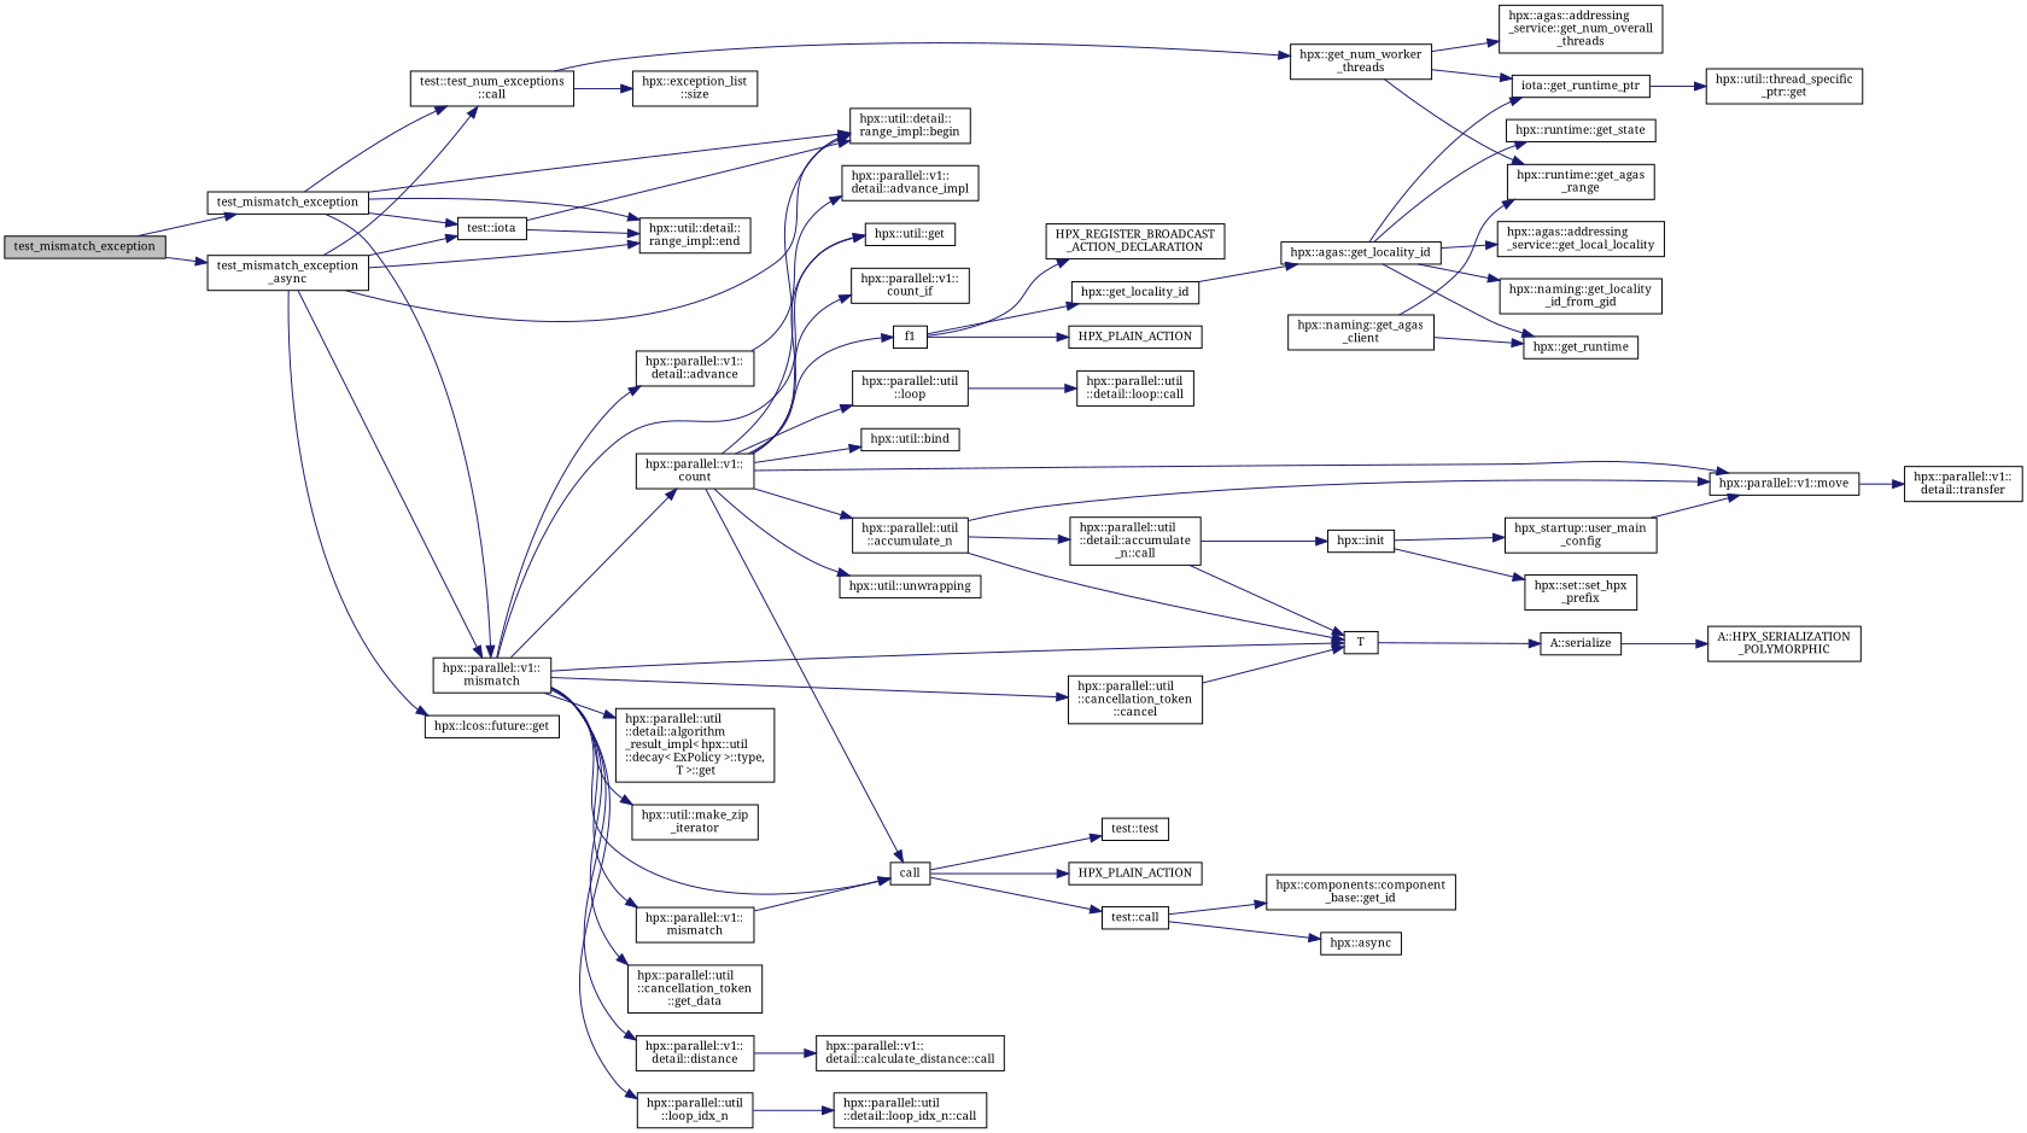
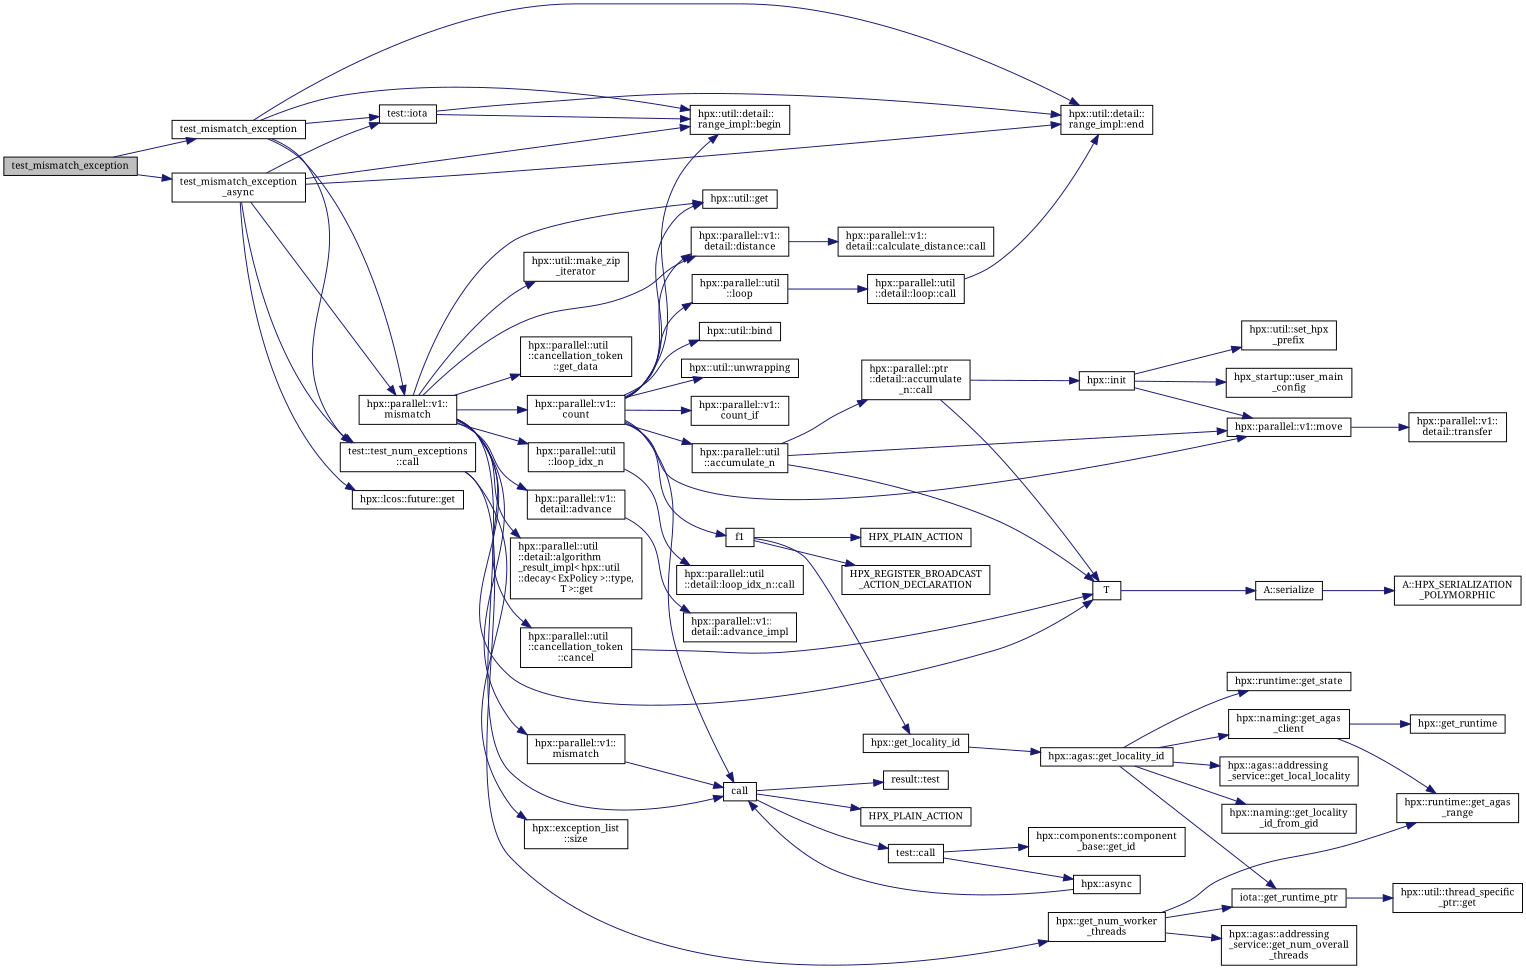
  digraph {
    fontname="Noto Serif"
    rankdir=LR
    node [color=black fillcolor=white fontname="Noto Serif" fontsize=10 shape=record style=filled]
    edge [color=midnightblue fontname="Noto Serif" fontsize=10 labelfontname=Helvetica labelfontsize=10 style=solid]
    n1 [fillcolor=grey75 fontcolor=black height=0.2 label=test_mismatch_exception width=0.4]
    n2 [height=0.2 label=test_mismatch_exception width=0.4]
    n3 [height=0.2 label="test_mismatch_exception\l_async" width=0.4]
    n4 [height=0.2 label="test::iota" width=0.4]
    n5 [height=0.2 label="hpx::util::detail::\lrange_impl::begin" width=0.4]
    n6 [height=0.2 label="hpx::util::detail::\lrange_impl::end" width=0.4]
    n7 [height=0.2 label="hpx::parallel::v1::\lmismatch" width=0.4]
    n8 [height=0.2 label="test::test_num_exceptions\l::call" width=0.4]
    n9 [height=0.2 label="hpx::lcos::future::get" width=0.4]
    n10 [height=0.2 label=call width=0.4]
    n11 [height=0.2 label=T width=0.4]
    n12 [height=0.2 label="hpx::parallel::v1::\lmismatch" width=0.4]
    n13 [height=0.2 label="hpx::parallel::util\l::detail::algorithm\l_result_impl\< hpx::util\l::decay\< ExPolicy \>::type,\l T \>::get" width=0.4]
    n14 [height=0.2 label="hpx::parallel::v1::\lcount" width=0.4]
    n15 [height=0.2 label="hpx::util::get" width=0.4]
    n16 [height=0.2 label="hpx::parallel::v1::\ldetail::distance" width=0.4]
    n17 [height=0.2 label="hpx::util::make_zip\l_iterator" width=0.4]
    n18 [height=0.2 label="hpx::parallel::util\l::loop_idx_n" width=0.4]
    n19 [height=0.2 label="hpx::parallel::util\l::cancellation_token\l::cancel" width=0.4]
    n20 [height=0.2 label="hpx::parallel::util\l::cancellation_token\l::get_data" width=0.4]
    n21 [height=0.2 label="hpx::parallel::v1::\ldetail::advance" width=0.4]
    n22 [height=0.2 label="hpx::exception_list\l::size" width=0.4]
    n23 [height=0.2 label="hpx::get_num_worker\l_threads" width=0.4]
-   n24 [height=0.2 label="test::test" width=0.4]
+   n24 [height=0.2 label="result::test" width=0.4]
    n25 [height=0.2 label=HPX_PLAIN_ACTION width=0.4]
    n26 [height=0.2 label="test::call" width=0.4]
    n27 [height=0.2 label="A::serialize" width=0.4]
    n28 [height=0.2 label="hpx::parallel::v1::\lcount_if" width=0.4]
    n29 [height=0.2 label=f1 width=0.4]
    n30 [height=0.2 label="hpx::parallel::util\l::loop" width=0.4]
    n31 [height=0.2 label="hpx::util::bind" width=0.4]
    n32 [height=0.2 label="hpx::parallel::v1::move" width=0.4]
    n33 [height=0.2 label="hpx::util::unwrapping" width=0.4]
    n34 [height=0.2 label="hpx::parallel::util\l::accumulate_n" width=0.4]
    n35 [height=0.2 label="hpx::parallel::v1::\ldetail::calculate_distance::call" width=0.4]
    n36 [height=0.2 label="hpx::parallel::util\l::detail::loop_idx_n::call" width=0.4]
    n37 [height=0.2 label="hpx::parallel::v1::\ldetail::advance_impl" width=0.4]
    n38 [height=0.2 label="hpx::async" width=0.4]
    n39 [height=0.2 label="hpx::components::component\l_base::get_id" width=0.4]
    n40 [height=0.2 label="A::HPX_SERIALIZATION\l_POLYMORPHIC" width=0.4]
    n41 [height=0.2 label="hpx::get_locality_id" width=0.4]
    n42 [height=0.2 label=HPX_PLAIN_ACTION width=0.4]
    n43 [height=0.2 label="HPX_REGISTER_BROADCAST\l_ACTION_DECLARATION" width=0.4]
    n44 [height=0.2 label="hpx::parallel::util\l::detail::loop::call" width=0.4]
    n45 [height=0.2 label="hpx::parallel::v1::\ldetail::transfer" width=0.4]
-   n46 [height=0.2 label="hpx::parallel::util\l::detail::accumulate\l_n::call" width=0.4]
+   n46 [height=0.2 label="hpx::parallel::ptr\l::detail::accumulate\l_n::call" width=0.4]
    n47 [height=0.2 label="hpx::agas::get_locality_id" width=0.4]
    n48 [height=0.2 label="iota::get_runtime_ptr" width=0.4]
    n49 [height=0.2 label="hpx::runtime::get_state" width=0.4]
    n50 [height=0.2 label="hpx::naming::get_agas\l_client" width=0.4]
    n51 [height=0.2 label="hpx::agas::addressing\l_service::get_local_locality" width=0.4]
    n52 [height=0.2 label="hpx::naming::get_locality\l_id_from_gid" width=0.4]
    n53 [height=0.2 label="hpx::util::thread_specific\l_ptr::get" width=0.4]
    n54 [height=0.2 label="hpx::get_runtime" width=0.4]
    n55 [height=0.2 label="hpx::runtime::get_agas\l_range" width=0.4]
    n56 [height=0.2 label="hpx::init" width=0.4]
-   n57 [height=0.2 label="hpx::set::set_hpx\l_prefix" width=0.4]
+   n57 [height=0.2 label="hpx::util::set_hpx\l_prefix" width=0.4]
    n58 [height=0.2 label="hpx_startup::user_main\l_config" width=0.4]
    n59 [height=0.2 label="hpx::agas::addressing\l_service::get_num_overall\l_threads" width=0.4]
    n1 -> n2
    n1 -> n3
    n2 -> n4
    n2 -> n5
    n2 -> n6
    n2 -> n7
    n2 -> n8
    n3 -> n4
    n3 -> n5
    n3 -> n6
    n3 -> n7
    n3 -> n8
    n3 -> n9
    n4 -> n5
    n4 -> n6
    n7 -> n10
    n7 -> n11
    n7 -> n12
    n7 -> n13
    n7 -> n14
    n7 -> n15
    n7 -> n16
    n7 -> n17
    n7 -> n18
    n7 -> n19
    n7 -> n20
    n7 -> n21
    n8 -> n22
    n8 -> n23
    n10 -> n24
    n10 -> n25
    n10 -> n26
    n11 -> n27
    n12 -> n10
    n14 -> n5
    n14 -> n10
    n14 -> n15
+   n14 -> n16
    n14 -> n28
    n14 -> n29
    n14 -> n30
    n14 -> n31
    n14 -> n32
    n14 -> n33
    n14 -> n34
    n16 -> n35
    n18 -> n36
    n19 -> n11
    n21 -> n37
    n23 -> n48
    n23 -> n55
    n23 -> n59
    n26 -> n38
    n26 -> n39
    n27 -> n40
    n29 -> n41
    n29 -> n42
    n29 -> n43
    n30 -> n44
    n32 -> n45
    n34 -> n11
    n34 -> n32
    n34 -> n46
+   n38 -> n10
    n41 -> n47
+   n44 -> n6
    n46 -> n11
    n46 -> n56
    n47 -> n48
    n47 -> n49
-   n47 -> n54
+   n47 -> n50
    n47 -> n51
    n47 -> n52
    n48 -> n53
    n50 -> n54
    n50 -> n55
-   n58 -> n32
+   n56 -> n32
    n56 -> n57
    n56 -> n58
  }
